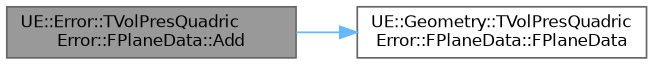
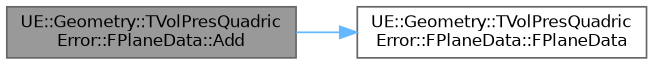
  digraph {
    rankdir=LR
    node [fontname=Helvetica fontsize=10 shape=box style=filled]
-   n1 [color=gray40 fillcolor=grey60 fontcolor=black height=0.2 label="UE::Error::TVolPresQuadric\lError::FPlaneData::Add" width=0.4]
+   n1 [color=gray40 fillcolor=grey60 fontcolor=black height=0.2 label="UE::Geometry::TVolPresQuadric\lError::FPlaneData::Add" width=0.4]
    n2 [color=grey40 fillcolor=white height=0.2 label="UE::Geometry::TVolPresQuadric\lError::FPlaneData::FPlaneData" width=0.4]
    n1 -> n2 [color=steelblue1 fontname=Helvetica fontsize=10 labelfontname=Helvetica labelfontsize=10 style=solid]
  }
